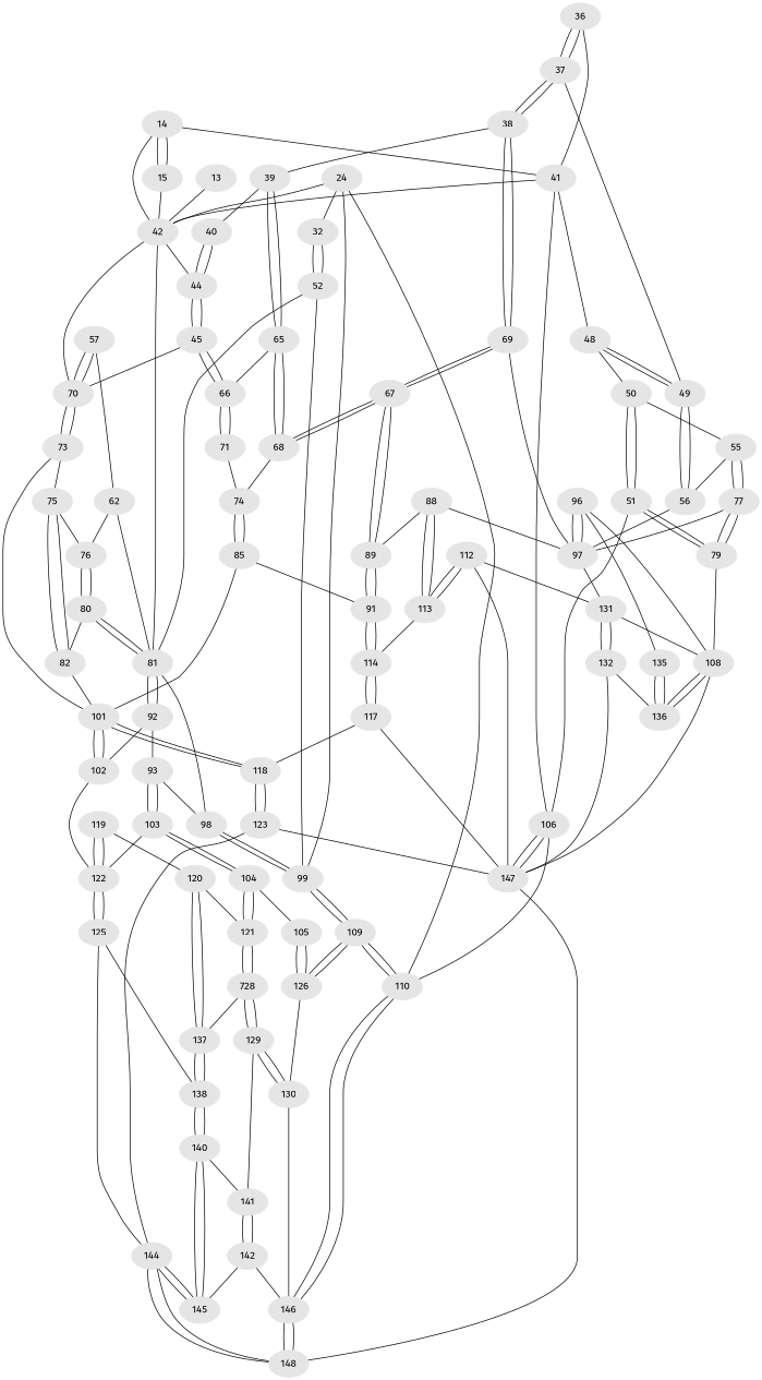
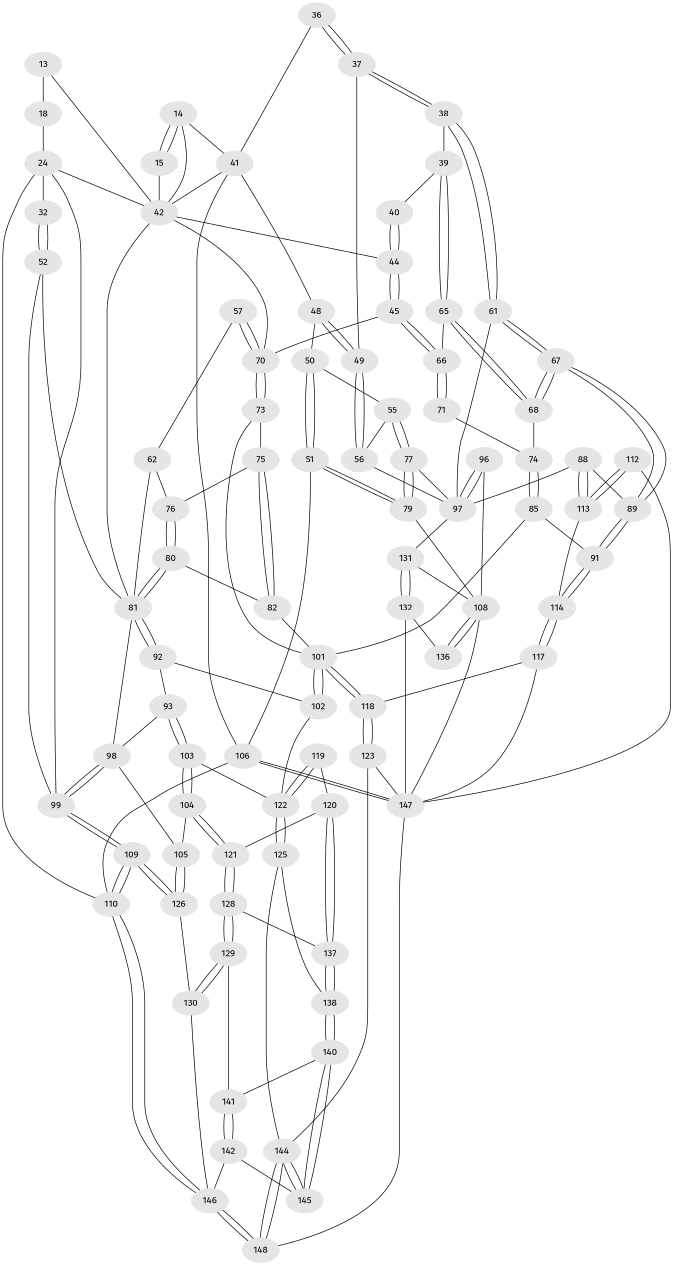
  graph {
    fontname="Fira Sans"
    node [color=gray90 fontname="Fira Sans" style=filled]
    edge [fontname="Fira Sans"]
+   18 [super="+8"]
    13
    42 [super="+30"]
    24 [super="+23+22"]
    44 [super="+29+28"]
    70 [super="+46+47"]
    81 [super="+64+34+33+43"]
    14 [super="+9+10"]
    15
    41 [super="+3+17+16"]
    48
    106 [super="+4"]
    32 [super="+31"]
    99 [super="+54+53"]
    110 [super="+5"]
    52 [super="+35"]
    109
    146 [super="+143"]
    36
    37
    38
    49
    39
-   61 [label=69]
+   61
    56
    40
    65
    97 [super="+90+78"]
    67
    66
    68
    45
    50
    147 [super="+139+134+133"]
    73
    92
    98 [super="+94"]
    71
    51
    55
    79
    77
    108 [super="+95"]
    131 [super="+111"]
    57
    62 [super="+58"]
    76
    89
    80
    74
    91
    85
    101 [super="+86+83+84"]
    75
    102 [super="+100"]
    118
    82
    136
    93
    105
    114
    88 [super="+87"]
    113
    117
    103
    122 [super="+115+116"]
    104
    96
-   135
    132
    126
    123
    125
    121
-   128 [label=728]
+   128
    130
    148
    112
    144 [super="+124"]
    119
    120
    137
    138
    129
    145
    140
    141
    142
+   18 -- 24 [weight=2]
+   13 -- 18 [weight=2]
    13 -- 42
    42 -- 44 [weight=2]
    42 -- 70
    42 -- 81 [weight=2]
    24 -- 42
    24 -- 32 [weight=2]
    24 -- 99
    24 -- 110 [weight=2]
    44 -- 45
    44 -- 45
    70 -- 73
    70 -- 73
    81 -- 92
    81 -- 92
    81 -- 98
    14 -- 42
    14 -- 15 [weight=2]
    14 -- 15
    14 -- 41 [weight=2]
    15 -- 42
    41 -- 42
    41 -- 48
    41 -- 106
    48 -- 49
    48 -- 49
    48 -- 50
    106 -- 110 [weight=2]
    106 -- 147 [weight=2]
    106 -- 147
    32 -- 52 [weight=2]
    32 -- 52
    99 -- 109
    99 -- 109
    110 -- 146
    110 -- 146
    52 -- 81
    52 -- 99
    109 -- 110
    109 -- 110
    109 -- 126
    109 -- 126
    146 -- 148
    146 -- 148
    36 -- 41 [weight=2]
    36 -- 37
    36 -- 37
    37 -- 38
    37 -- 38
    37 -- 49
    38 -- 39
    38 -- 61
    38 -- 61
    49 -- 56
    49 -- 56
    39 -- 40
    39 -- 65
    39 -- 65
    61 -- 97
    61 -- 67
    61 -- 67
    56 -- 97
    40 -- 44 [weight=2]
    40 -- 44
    65 -- 66
    65 -- 68
    65 -- 68
    97 -- 131
    67 -- 68
    67 -- 68
    67 -- 89
    67 -- 89
    66 -- 71
    66 -- 71
    68 -- 74
    45 -- 70
    45 -- 66
    45 -- 66
    50 -- 51
    50 -- 51
    50 -- 55
    147 -- 148
    73 -- 101
    73 -- 75
    92 -- 102
    92 -- 93
    98 -- 99 [weight=2]
    98 -- 99
+   98 -- 105
    71 -- 74
    51 -- 106
    51 -- 79
    51 -- 79
    55 -- 56
    55 -- 77
    55 -- 77
    79 -- 108
    77 -- 97
    77 -- 79
    77 -- 79
    108 -- 147
    108 -- 136
    108 -- 136
    131 -- 108
    131 -- 132
    131 -- 132
    57 -- 70 [weight=2]
    57 -- 70
    57 -- 62
    62 -- 81 [weight=2]
    62 -- 76
    76 -- 80
    76 -- 80
    89 -- 91
    89 -- 91
    80 -- 81
    80 -- 81
    80 -- 82
    74 -- 85
    74 -- 85
    91 -- 114
    91 -- 114
    85 -- 91
    85 -- 101
    101 -- 102 [weight=2]
    101 -- 102
    101 -- 118
    101 -- 118
    75 -- 76
    75 -- 82
    75 -- 82
    102 -- 122
    118 -- 123
    118 -- 123
    82 -- 101
    93 -- 98
    93 -- 103
    93 -- 103
    105 -- 126
    105 -- 126
    114 -- 117
    114 -- 117
    88 -- 97 [weight=2]
    88 -- 89
    88 -- 113
    88 -- 113
    113 -- 114
    117 -- 147
    117 -- 118
    103 -- 122
    103 -- 104
    103 -- 104
    122 -- 125
    122 -- 125
    104 -- 105
    104 -- 121
    104 -- 121
    96 -- 97
    96 -- 97
    96 -- 108
-   96 -- 135
-   135 -- 136
-   135 -- 136
    132 -- 147
    132 -- 136
    126 -- 130
    123 -- 147
    123 -- 144
    125 -- 144
    125 -- 138
    121 -- 128
    121 -- 128
    128 -- 137
    128 -- 129
    128 -- 129
    130 -- 146
    112 -- 147
-   112 -- 131
    112 -- 113
    112 -- 113
    144 -- 148
    144 -- 148
    144 -- 145
    144 -- 145
    119 -- 122 [weight=2]
    119 -- 122
    119 -- 120
    120 -- 121
    120 -- 137
    120 -- 137
    137 -- 138
    137 -- 138
    138 -- 140
    138 -- 140
    129 -- 130
    129 -- 130
    129 -- 141
    140 -- 145
    140 -- 145
    140 -- 141
    141 -- 142
    141 -- 142
    142 -- 146
    142 -- 145
  }
